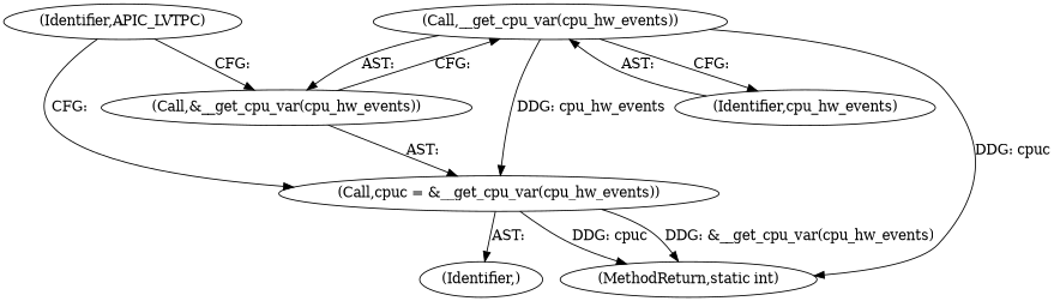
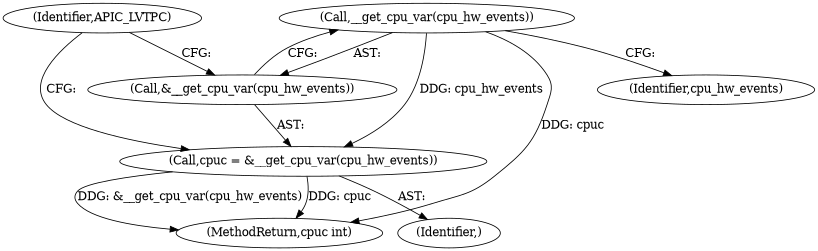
  digraph {
    n1 [label="(Call,cpuc = &__get_cpu_var(cpu_hw_events))"]
-   n2 [label="(MethodReturn,static int)"]
+   n2 [label="(MethodReturn,cpuc int)"]
    n3 [label="(Identifier,)"]
    n4 [label="(Call,&__get_cpu_var(cpu_hw_events))"]
    n5 [label="(Call,__get_cpu_var(cpu_hw_events))"]
    n6 [label="(Identifier,cpu_hw_events)"]
    n7 [label="(Identifier,APIC_LVTPC)"]
    n1 -> n2 [label="DDG: cpuc"]
    n1 -> n2 [label="DDG: &__get_cpu_var(cpu_hw_events)"]
    n1 -> n3 [label="AST: "]
    n4 -> n1 [label="AST: "]
    n4 -> n5 [label="CFG: "]
    n5 -> n1 [label="DDG: cpu_hw_events"]
    n5 -> n2 [label="DDG: cpuc"]
    n5 -> n4 [label="AST: "]
    n5 -> n6 [label="CFG: "]
-   n6 -> n5 [label="AST: "]
    n7 -> n1 [label="CFG: "]
    n7 -> n4 [label="CFG: "]
  }
